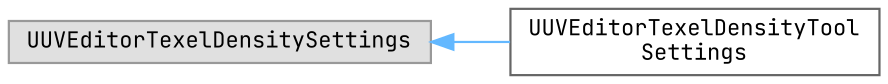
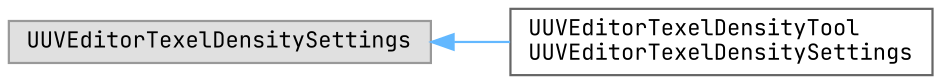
  digraph {
    rankdir=LR
    fontname="JetBrains Mono"
    node [fontname="JetBrains Mono" fontsize=10 shape=box style=filled]
    n1 [color=grey60 fillcolor="#E0E0E0" height=0.2 label=UUVEditorTexelDensitySettings width=0.4]
-   n2 [color=grey40 fillcolor=white height=0.2 label="UUVEditorTexelDensityTool\lSettings" width=0.4]
+   n2 [color=grey40 fillcolor=white height=0.2 label="UUVEditorTexelDensityTool\lUUVEditorTexelDensitySettings" width=0.4]
    n1 -> n2 [color=steelblue1 dir=back fontname="JetBrains Mono" fontsize=10 labelfontname=Helvetica labelfontsize=10 style=solid]
  }
